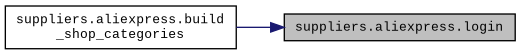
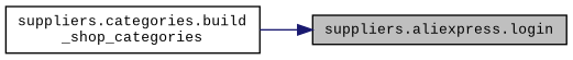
  digraph {
    rankdir=RL
    fontname="Liberation Mono"
    node [color=black fontname="Liberation Mono" fontsize=10 shape=record style=filled]
    n1 [fillcolor=grey75 fontcolor=black height=0.2 label="suppliers.aliexpress.login" width=0.4]
-   n2 [fillcolor=white height=0.2 label="suppliers.aliexpress.build\l_shop_categories" width=0.4]
+   n2 [fillcolor=white height=0.2 label="suppliers.categories.build\l_shop_categories" width=0.4]
    n1 -> n2 [color=midnightblue dir=back fontname="Liberation Mono" fontsize=10 labelfontname=Helvetica labelfontsize=10 style=solid]
  }
